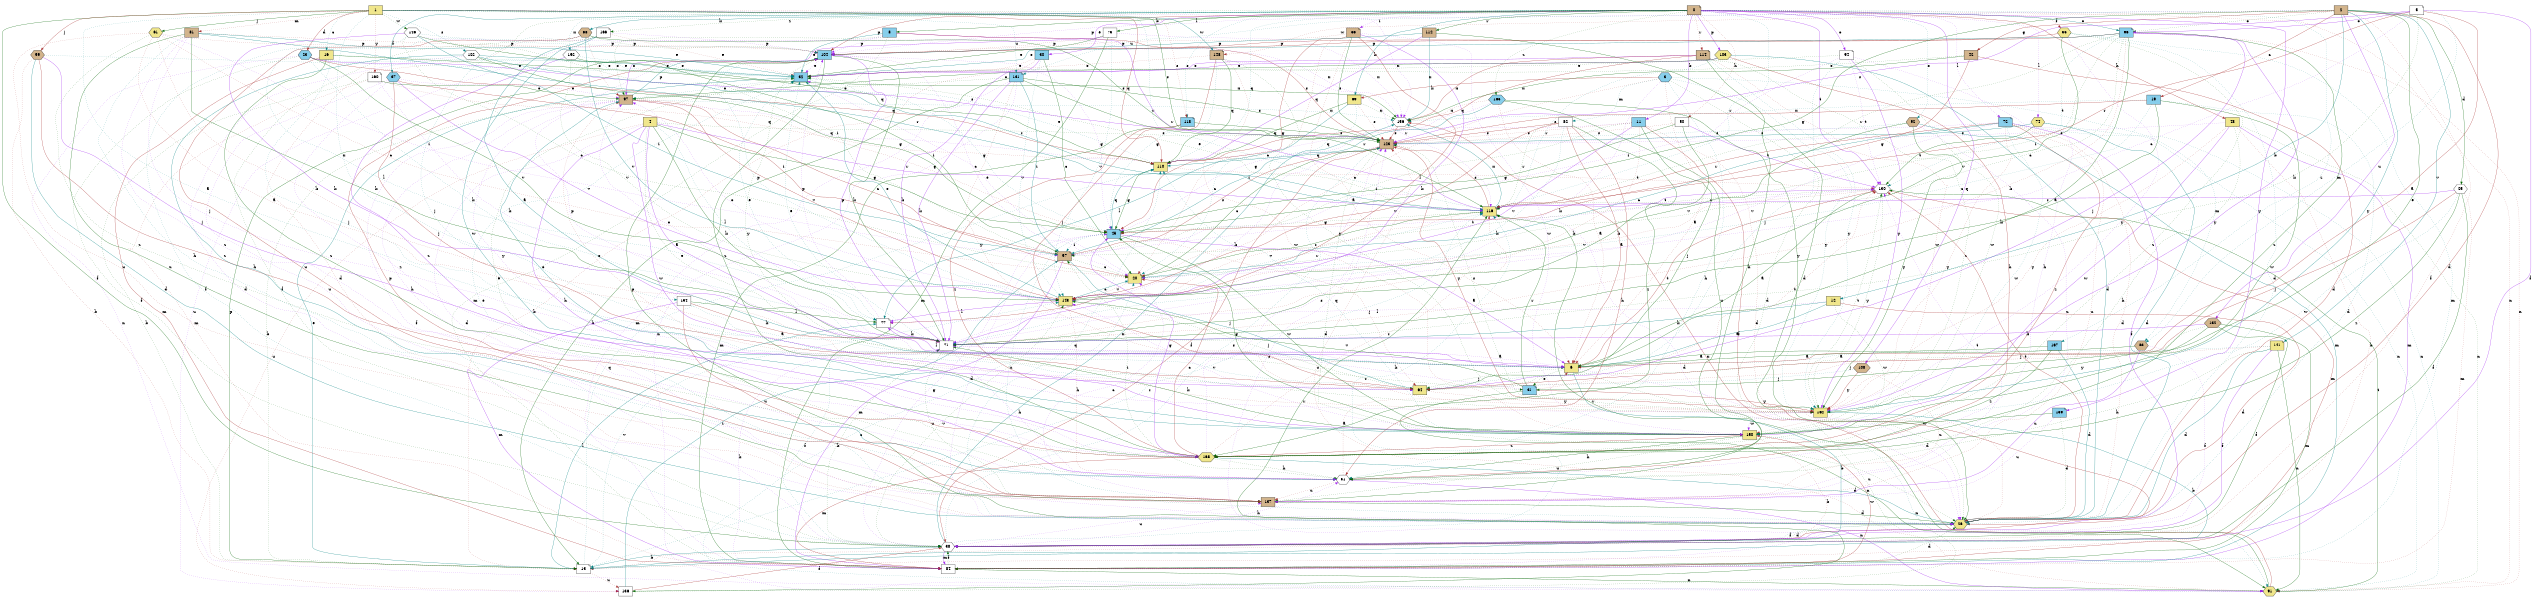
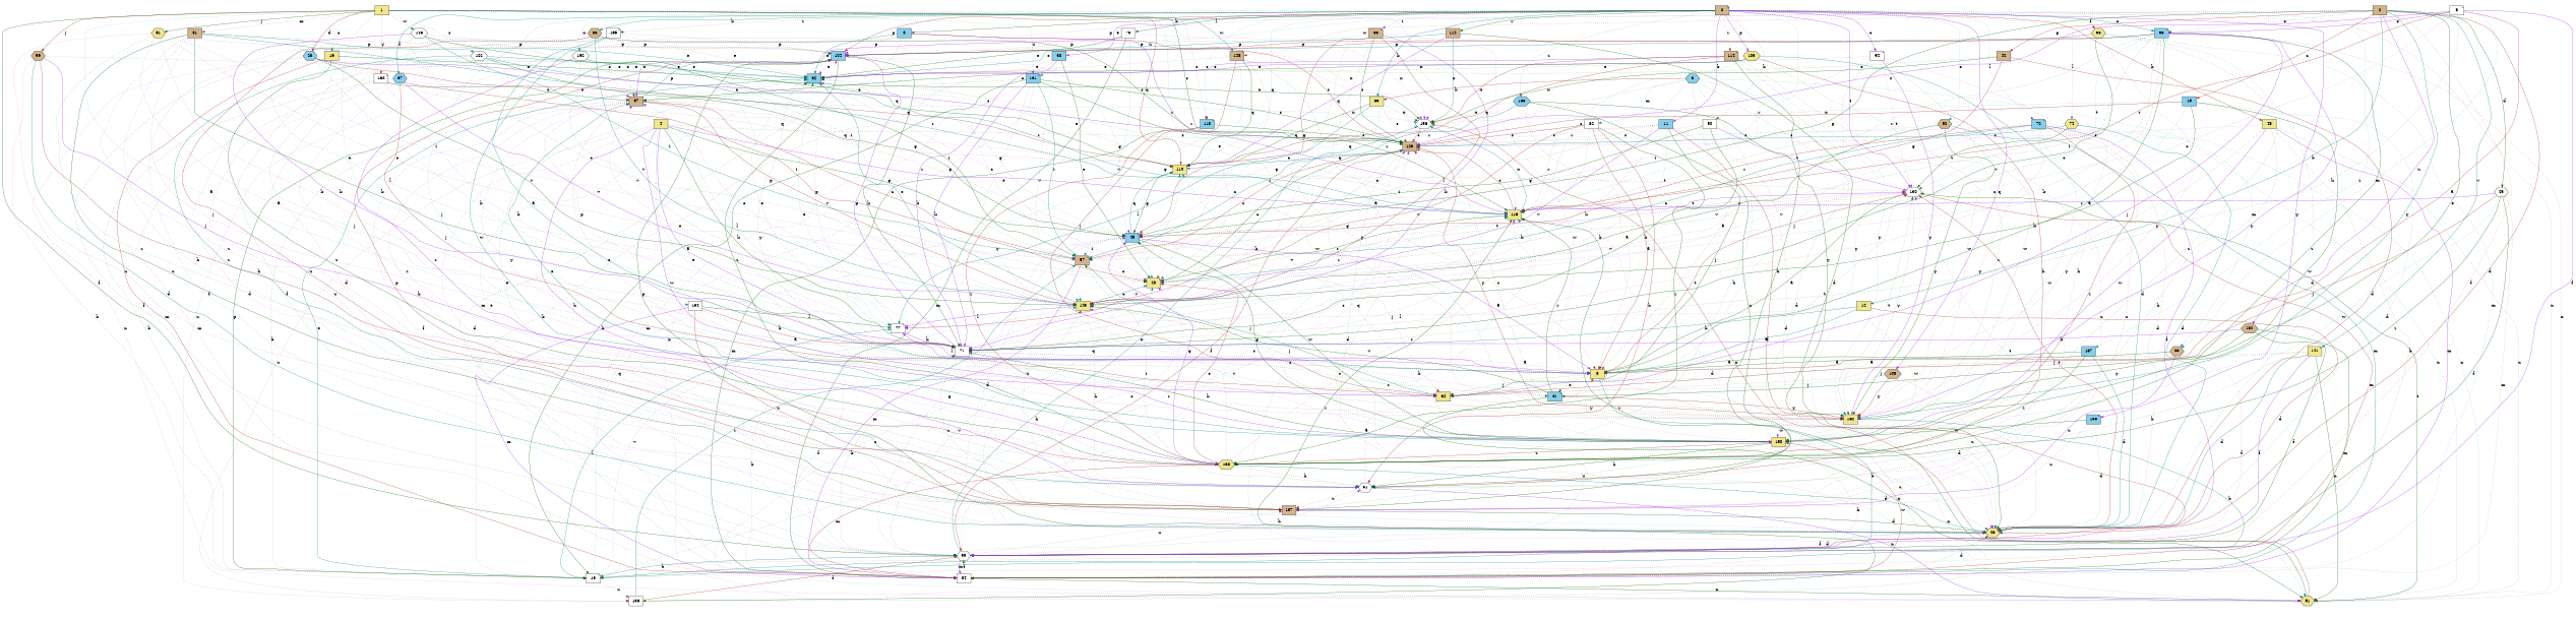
  strict digraph {
    node [fillcolor=khaki shape=box style=filled]
    edge [color=darkgreen style=dotted]
    0 [fillcolor=tan shape=note]
    8 [fillcolor=skyblue]
    11 [fillcolor=skyblue]
    30 [fillcolor=skyblue]
    35 [shape=hexagon]
    37 [fillcolor=skyblue shape=hexagon]
    48
    50 [fillcolor=white]
    56 [fillcolor=tan shape=note]
    57 [fillcolor=tan shape=note]
    68 [fillcolor=tan shape=hexagon]
    69
    72 [fillcolor=skyblue shape=note]
    73 [fillcolor=white]
    74 [shape=hexagon]
    91 [shape=hexagon]
    92 [fillcolor=tan shape=hexagon]
    94 [fillcolor=white shape=note]
    96 [fillcolor=skyblue shape=note]
    103 [shape=hexagon]
    104 [fillcolor=skyblue]
    108 [fillcolor=tan shape=hexagon]
    110
    112 [fillcolor=tan]
    114 [fillcolor=tan shape=note]
    116 [shape=note]
    118 [fillcolor=skyblue shape=note]
    130 [fillcolor=white shape=hexagon]
    152 [fillcolor=white shape=hexagon]
    159 [fillcolor=skyblue shape=note]
    165 [fillcolor=skyblue shape=hexagon]
    166 [fillcolor=white shape=note]
    167 [fillcolor=skyblue]
    123 [fillcolor=tan]
    136 [fillcolor=white]
    32 [fillcolor=skyblue]
    84 [fillcolor=white]
    97 [fillcolor=tan]
    38 [fillcolor=white shape=hexagon]
    26 [shape=hexagon]
    71 [fillcolor=white]
    64
    143
    20 [shape=note]
    13 [fillcolor=white shape=note]
    162
    168 [shape=hexagon]
    137 [fillcolor=tan]
    51 [fillcolor=white shape=hexagon]
    150
    45 [fillcolor=skyblue shape=note]
    6
    77 [fillcolor=white shape=note]
    156 [fillcolor=white shape=hexagon]
    1
    16
    23 [fillcolor=skyblue shape=hexagon]
    59 [fillcolor=tan shape=hexagon]
    61 [shape=hexagon]
    81 [fillcolor=tan]
    122 [fillcolor=white shape=hexagon]
    131 [fillcolor=skyblue shape=note]
    146 [fillcolor=white shape=hexagon]
    148 [fillcolor=tan shape=note]
    154 [fillcolor=white]
    160 [fillcolor=white shape=note]
    31 [fillcolor=skyblue shape=note]
    2 [fillcolor=tan]
    12
    19 [fillcolor=skyblue]
    25 [fillcolor=white shape=hexagon]
    42 [fillcolor=tan]
    132 [fillcolor=tan shape=hexagon]
    141 [shape=note]
    3 [fillcolor=skyblue shape=hexagon]
    82 [fillcolor=white]
    83 [fillcolor=tan shape=hexagon]
    4
    5 [fillcolor=white shape=note]
    0 -> 8 [label=b style=solid]
    0 -> 11 [color=purple label=b style=solid]
    0 -> 30 [color=purple label=e style=solid]
    0 -> 35 [color=brown label=f]
    0 -> 37 [color=teal label=f style=solid]
    0 -> 48 [color=brown label=h style=solid]
    0 -> 50 [color=brown label=h]
    0 -> 56 [color=purple label=i]
    0 -> 57 [label=i]
    0 -> 68 [color=teal label=k style=solid]
    0 -> 69 [color=teal label=k style=solid]
    0 -> 72 [color=purple label=l]
    0 -> 73 [label=l style=solid]
    0 -> 74 [color=purple label=l]
    0 -> 91 [color=brown label=n]
    0 -> 92 [color=teal label=o]
    0 -> 94 [color=purple label=o style=solid]
    0 -> 96 [color=teal label=o style=solid]
    0 -> 103 [color=purple label=p style=solid]
    0 -> 104 [color=brown label=p style=solid]
    0 -> 108 [color=purple label=q style=solid]
    0 -> 110 [color=teal label=q]
    0 -> 112 [label=r style=solid]
    0 -> 114 [color=brown label=r]
    0 -> 116 [color=teal label=r]
    0 -> 118 [color=teal label=s]
    0 -> 130 [color=purple label=t style=solid]
    0 -> 152 [color=teal label=x]
    0 -> 159 [color=purple label=y style=solid]
    0 -> 165 [label=z]
    0 -> 166 [label=z]
    0 -> 167 [color=teal label=z]
    8 -> 104 [color=purple label=p]
    8 -> 116 [color=purple label=r style=solid]
    8 -> 123 [color=brown label=s style=solid]
    8 -> 136 [color=purple label=u]
    8 -> 32 [color=teal label=e style=solid]
    8 -> 84 [label=m]
    8 -> 97 [label=o]
    11 -> 57 [label=i]
    11 -> 110 [color=purple label=q]
    11 -> 123 [color=brown label=s]
    11 -> 38 [color=brown label=f style=solid]
    11 -> 26 [color=brown label=d]
    11 -> 71 [color=brown label=k]
    11 -> 64 [label=j style=solid]
    11 -> 143 [color=purple label=v style=solid]
    30 -> 32 [color=brown label=e]
    30 -> 71 [color=purple label=k style=solid]
    30 -> 143 [color=teal label=v]
    30 -> 20 [label=c style=solid]
    30 -> 13 [color=brown label=b]
    35 -> 104 [color=brown label=p style=solid]
    35 -> 84 [color=teal label=m]
    35 -> 26 [color=teal label=d]
    35 -> 143 [label=v style=solid]
    35 -> 162 [color=purple label=y]
    35 -> 168 [label=z]
    37 -> 57 [color=brown label=i style=solid]
    37 -> 97 [color=purple label=o]
    37 -> 64 [color=brown label=j style=solid]
    37 -> 143 [color=purple label=v style=solid]
    37 -> 168 [color=purple label=z]
    37 -> 137 [color=purple label=u]
    48 -> 91 [label=n]
    48 -> 123 [color=purple label=s]
    48 -> 84 [color=purple label=m style=solid]
    48 -> 13 [color=brown label=b]
    48 -> 162 [color=brown label=y]
    48 -> 51 [label=h]
    48 -> 150 [color=purple label=w style=solid]
    50 -> 130 [color=purple label=t style=solid]
    50 -> 123 [color=brown label=s]
    50 -> 71 [label=k style=solid]
    50 -> 45 [label=g style=solid]
    56 -> 104 [color=brown label=p]
    56 -> 123 [label=s style=solid]
    56 -> 71 [color=purple label=k style=solid]
    56 -> 20 [color=brown label=c]
    56 -> 150 [color=purple label=w]
    56 -> 45 [color=brown label=g style=solid]
    56 -> 6 [color=brown label=a]
    56 -> 77 [color=brown label=l style=solid]
    57 -> 130 [color=purple label=t]
    57 -> 123 [color=brown label=s style=solid]
    57 -> 84 [color=purple label=m style=solid]
    57 -> 64 [color=teal label=j style=solid]
    57 -> 20 [label=c]
    68 -> 104 [label=p]
    68 -> 123 [label=s style=solid]
    68 -> 97 [color=brown label=o]
    68 -> 38 [color=teal label=f]
    68 -> 64 [color=teal label=j]
    68 -> 143 [color=teal label=v style=solid]
    68 -> 137 [color=brown label=u style=solid]
    69 -> 110 [label=q style=solid]
    69 -> 123 [color=brown label=s]
    69 -> 20 [color=teal label=c]
    69 -> 77 [color=teal label=l style=solid]
    69 -> 156 [label=x]
    72 -> 91 [color=teal label=n]
    72 -> 116 [color=brown label=r style=solid]
    72 -> 123 [color=purple label=s]
    72 -> 38 [color=purple label=f style=solid]
    72 -> 26 [color=brown label=d]
    72 -> 143 [color=purple label=v]
    72 -> 20 [color=teal label=c style=solid]
    72 -> 162 [color=brown label=y]
    72 -> 168 [color=brown label=z style=solid]
    72 -> 137 [color=brown label=u]
    72 -> 150 [color=teal label=w]
    73 -> 104 [color=brown label=p]
    73 -> 32 [label=e style=solid]
    73 -> 84 [label=m style=solid]
    73 -> 97 [color=purple label=o style=solid]
    73 -> 143 [color=teal label=v]
    73 -> 156 [color=purple label=x]
    74 -> 91 [color=teal label=n]
    74 -> 130 [label=t style=solid]
    74 -> 123 [color=teal label=s style=solid]
    74 -> 26 [color=teal label=d style=solid]
    91 -> 116 [label=r style=solid]
    91 -> 130 [label=t style=solid]
    91 -> 123 [color=brown label=s]
    91 -> 20 [color=teal label=c]
    91 -> 156 [color=brown label=x style=solid]
    92 -> 123 [color=teal label=s]
    92 -> 84 [color=teal label=m style=solid]
    92 -> 143 [label=v style=solid]
    92 -> 162 [label=y style=solid]
    92 -> 137 [color=purple label=u]
    94 -> 57 [color=purple label=i]
    94 -> 130 [color=purple label=t]
    94 -> 32 [label=e]
    94 -> 64 [color=teal label=j]
    94 -> 162 [color=purple label=y style=solid]
    94 -> 51 [color=purple label=h]
    94 -> 150 [label=w]
    96 -> 57 [label=i]
    96 -> 91 [color=brown label=n]
    96 -> 104 [color=brown label=p style=solid]
    96 -> 116 [label=r]
    96 -> 130 [color=teal label=t]
    96 -> 32 [color=teal label=e style=solid]
    96 -> 71 [color=brown label=k]
    96 -> 64 [color=purple label=j style=solid]
    96 -> 20 [label=c]
    96 -> 162 [color=purple label=y style=solid]
    96 -> 168 [label=z style=solid]
    96 -> 6 [label=a style=solid]
    103 -> 116 [color=teal label=r]
    103 -> 32 [color=purple label=e style=solid]
    103 -> 97 [label=o style=solid]
    103 -> 26 [color=teal label=d style=solid]
    103 -> 51 [color=brown label=h style=solid]
    104 -> 32 [color=purple label=e]
    104 -> 71 [label=k style=solid]
    104 -> 20 [color=purple label=c]
    104 -> 162 [label=y]
    104 -> 168 [label=z style=solid]
    104 -> 45 [color=purple label=g]
    108 -> 64 [color=teal label=j]
    108 -> 162 [color=brown label=y style=solid]
    108 -> 137 [color=brown label=u]
    110 -> 130 [color=brown label=t]
    110 -> 32 [color=teal label=e]
    110 -> 45 [label=g style=solid]
    112 -> 104 [color=teal label=p style=solid]
    112 -> 110 [color=purple label=q style=solid]
    112 -> 26 [label=d style=solid]
    112 -> 156 [color=teal label=x style=solid]
    114 -> 110 [color=brown label=q style=solid]
    114 -> 32 [color=purple label=e style=solid]
    114 -> 162 [color=teal label=y]
    114 -> 168 [label=z]
    114 -> 51 [label=h style=solid]
    114 -> 150 [color=brown label=w]
    114 -> 156 [color=brown label=x style=solid]
    116 -> 130 [color=purple label=t style=solid]
    116 -> 123 [color=brown label=s style=solid]
    116 -> 32 [label=e]
    116 -> 26 [color=purple label=d]
    116 -> 143 [color=brown label=v]
    116 -> 45 [label=g]
    116 -> 156 [color=teal label=x style=solid]
    118 -> 123 [label=s style=solid]
    118 -> 84 [label=m style=solid]
    118 -> 168 [color=brown label=z style=solid]
    130 -> 116 [label=r]
    130 -> 84 [color=brown label=m style=solid]
    130 -> 143 [color=brown label=v]
    130 -> 162 [label=y]
    130 -> 6 [label=a style=solid]
    152 -> 57 [label=i style=solid]
    152 -> 32 [color=teal label=e]
    152 -> 143 [label=v]
    152 -> 168 [color=purple label=z style=solid]
    159 -> 26 [label=d]
    159 -> 137 [color=purple label=u]
    159 -> 150 [label=w style=solid]
    165 -> 57 [color=teal label=i style=solid]
    165 -> 162 [label=y style=solid]
    165 -> 137 [label=u style=solid]
    165 -> 45 [color=purple label=g]
    165 -> 6 [color=brown label=a]
    165 -> 156 [color=brown label=x]
    166 -> 104 [color=purple label=p]
    166 -> 32 [color=brown label=e]
    166 -> 38 [label=f]
    166 -> 26 [color=brown label=d]
    166 -> 150 [color=teal label=w style=solid]
    166 -> 6 [color=teal label=a style=solid]
    167 -> 26 [color=teal label=d style=solid]
    167 -> 168 [label=z style=solid]
    167 -> 6 [label=a style=solid]
    123 -> 110 [color=teal label=q style=solid]
    123 -> 38 [color=brown label=f style=solid]
    123 -> 26 [label=d]
    123 -> 71 [color=purple label=k]
    123 -> 20 [label=c style=solid]
    123 -> 162 [color=brown label=y style=solid]
    136 -> 57 [color=teal label=i style=solid]
    136 -> 116 [label=r style=solid]
    136 -> 38 [color=brown label=f style=solid]
    32 -> 97 [color=teal label=o]
    32 -> 45 [color=teal label=g]
    84 -> 91 [label=n style=solid]
    84 -> 123 [color=purple label=s]
    84 -> 38 [label=f]
    84 -> 26 [label=d]
    84 -> 71 [color=purple label=k]
    84 -> 150 [color=brown label=w style=solid]
    97 -> 104 [color=teal label=p style=solid]
    97 -> 110 [color=purple label=q]
    97 -> 38 [color=purple label=f]
    97 -> 143 [color=brown label=v style=solid]
    97 -> 20 [color=brown label=c style=solid]
    97 -> 13 [label=b]
    97 -> 162 [color=purple label=y]
    97 -> 51 [color=purple label=h]
    97 -> 45 [color=brown label=g]
    97 -> 156 [color=teal label=x]
    38 -> 116 [color=teal label=r]
    38 -> 123 [color=teal label=s]
    38 -> 84 [color=purple label=m style=solid]
    38 -> 26 [label=d]
    38 -> 71 [label=k]
    38 -> 143 [label=v]
    38 -> 13 [color=teal label=b style=solid]
    38 -> 137 [color=purple label=u]
    38 -> 51 [color=purple label=h]
    38 -> 45 [color=purple label=g]
    38 -> 156 [color=teal label=x style=solid]
    26 -> 104 [label=p style=solid]
    26 -> 110 [color=teal label=q]
    26 -> 130 [color=brown label=t style=solid]
    26 -> 32 [color=teal label=e]
    26 -> 38 [color=teal label=f]
    71 -> 104 [color=purple label=p style=solid]
    71 -> 32 [color=teal label=e]
    71 -> 97 [color=purple label=o]
    71 -> 38 [color=teal label=f]
    71 -> 137 [label=u]
    71 -> 51 [color=purple label=h]
    71 -> 6 [color=purple label=a]
    64 -> 162 [color=brown label=y]
    143 -> 104 [color=teal label=p]
    143 -> 116 [color=teal label=r]
    143 -> 32 [color=teal label=e style=solid]
    143 -> 97 [color=purple label=o]
    143 -> 64 [label=j]
    143 -> 20 [color=teal label=c style=solid]
    143 -> 51 [color=brown label=h]
    143 -> 77 [color=purple label=l style=solid]
    20 -> 116 [label=r style=solid]
    20 -> 32 [color=purple label=e]
    20 -> 143 [color=brown label=v]
    13 -> 104 [label=p style=solid]
    13 -> 110 [color=teal label=q]
    13 -> 116 [color=teal label=r]
    13 -> 136 [color=brown label=u]
    13 -> 32 [color=teal label=e style=solid]
    13 -> 143 [color=teal label=v]
    13 -> 77 [color=teal label=l style=solid]
    162 -> 130 [label=t]
    162 -> 123 [label=s]
    162 -> 97 [color=brown label=o]
    162 -> 13 [color=teal label=b style=solid]
    162 -> 150 [color=purple label=w]
    168 -> 116 [color=brown label=r]
    168 -> 123 [color=purple label=s]
    168 -> 84 [color=brown label=m style=solid]
    168 -> 26 [color=teal label=d style=solid]
    168 -> 20 [color=brown label=c style=solid]
    168 -> 51 [label=h]
    168 -> 45 [color=purple label=g style=solid]
    137 -> 104 [color=brown label=p style=solid]
    137 -> 130 [color=purple label=t]
    137 -> 26 [label=d style=solid]
    137 -> 20 [color=purple label=c]
    51 -> 57 [label=i]
    51 -> 91 [color=purple label=n style=solid]
    51 -> 32 [label=e]
    51 -> 137 [color=brown label=u]
    51 -> 6 [color=brown label=a]
    150 -> 91 [color=teal label=n]
    150 -> 110 [color=teal label=q]
    150 -> 97 [color=teal label=o style=solid]
    150 -> 71 [label=k style=solid]
    150 -> 143 [color=purple label=v]
    150 -> 13 [color=brown label=b]
    150 -> 168 [color=brown label=z style=solid]
    150 -> 137 [label=u]
    150 -> 51 [label=h style=solid]
    150 -> 45 [label=g style=solid]
    45 -> 57 [color=teal label=i]
    45 -> 110 [color=teal label=q style=solid]
    45 -> 26 [color=purple label=d]
    45 -> 64 [color=brown label=j]
    45 -> 137 [color=teal label=u]
    45 -> 150 [label=w style=solid]
    45 -> 6 [color=purple label=a style=solid]
    6 -> 104 [color=purple label=p]
    6 -> 130 [color=brown label=t style=solid]
    6 -> 136 [label=u]
    6 -> 26 [color=purple label=d]
    6 -> 64 [label=j]
    6 -> 13 [color=teal label=b style=solid]
    6 -> 77 [color=purple label=l style=solid]
    6 -> 31 [label=e]
    77 -> 104 [color=purple label=p]
    77 -> 32 [color=teal label=e]
    77 -> 71 [color=purple label=k style=solid]
    156 -> 123 [color=brown label=s style=solid]
    1 -> 110 [color=brown label=q style=solid]
    1 -> 116 [color=teal label=r]
    1 -> 118 [color=brown label=s]
    1 -> 123 [label=s style=solid]
    1 -> 38 [label=f style=solid]
    1 -> 6 [color=teal label=a]
    1 -> 156 [color=purple label=x]
    1 -> 16 [color=teal label=c]
    1 -> 23 [color=brown label=d style=solid]
    1 -> 59 [color=brown label=j style=solid]
    1 -> 61 [label=j style=solid]
    1 -> 81 [color=brown label=m]
    1 -> 122 [color=teal label=s]
    1 -> 131 [color=teal label=u]
    1 -> 146 [label=w]
    1 -> 148 [color=teal label=w style=solid]
    1 -> 154 [color=teal label=x]
    1 -> 160 [color=brown label=y]
    16 -> 32 [color=teal label=e]
    16 -> 84 [color=brown label=m style=solid]
    16 -> 64 [color=teal label=j]
    16 -> 168 [label=z style=solid]
    16 -> 156 [label=x style=solid]
    23 -> 91 [color=purple label=n]
    23 -> 110 [color=brown label=q style=solid]
    23 -> 123 [color=purple label=s style=solid]
    23 -> 32 [color=teal label=e]
    23 -> 38 [label=f]
    23 -> 71 [color=teal label=k]
    23 -> 143 [label=v style=solid]
    59 -> 32 [color=teal label=e]
    59 -> 26 [color=teal label=d style=solid]
    59 -> 64 [color=purple label=j style=solid]
    59 -> 13 [color=brown label=b]
    59 -> 168 [color=brown label=z style=solid]
    61 -> 57 [color=purple label=i]
    61 -> 104 [color=brown label=p]
    61 -> 71 [color=brown label=k]
    61 -> 20 [color=brown label=c]
    61 -> 168 [label=z]
    61 -> 137 [color=brown label=u]
    61 -> 6 [color=brown label=a]
    81 -> 104 [color=brown label=p]
    81 -> 116 [color=teal label=r style=solid]
    81 -> 32 [color=teal label=e style=solid]
    81 -> 71 [label=k style=solid]
    81 -> 64 [color=purple label=j]
    81 -> 168 [color=purple label=z]
    81 -> 137 [label=u style=solid]
    81 -> 51 [color=teal label=h]
    122 -> 116 [color=teal label=r style=solid]
    122 -> 32 [color=teal label=e style=solid]
    122 -> 26 [color=purple label=d]
    122 -> 51 [color=teal label=h style=solid]
    122 -> 45 [label=g style=solid]
    131 -> 57 [color=teal label=i style=solid]
    131 -> 91 [color=purple label=n]
    131 -> 116 [label=r style=solid]
    131 -> 123 [label=s style=solid]
    131 -> 84 [color=purple label=m]
    131 -> 97 [label=o]
    131 -> 71 [color=purple label=k style=solid]
    131 -> 13 [label=b style=solid]
    131 -> 162 [color=brown label=y]
    146 -> 57 [color=teal label=i style=solid]
    146 -> 104 [color=teal label=p]
    146 -> 110 [label=q style=solid]
    146 -> 71 [color=purple label=k style=solid]
    146 -> 20 [label=c]
    146 -> 77 [color=teal label=l]
    146 -> 156 [color=purple label=x]
    148 -> 110 [label=q style=solid]
    148 -> 116 [color=purple label=r]
    148 -> 32 [color=brown label=e]
    148 -> 64 [color=brown label=j style=solid]
    148 -> 162 [label=y]
    148 -> 150 [color=brown label=w]
-   148 -> 45 [color=teal label=g]
+   148 -> 20 [color=teal label=g]
    154 -> 84 [color=purple label=m style=solid]
    154 -> 71 [color=brown label=k style=solid]
    154 -> 137 [color=brown label=u style=solid]
    154 -> 6 [color=teal label=a]
    154 -> 77 [label=l style=solid]
    160 -> 110 [color=brown label=q]
    160 -> 84 [color=brown label=m]
    160 -> 97 [label=o style=solid]
    160 -> 71 [color=purple label=k]
    160 -> 13 [label=b]
    31 -> 91 [label=n style=solid]
    31 -> 116 [label=r style=solid]
    31 -> 130 [color=brown label=t]
    31 -> 71 [color=purple label=k]
    31 -> 143 [label=v style=solid]
    31 -> 162 [color=brown label=y style=solid]
    2 -> 96 [label=o]
    2 -> 104 [color=purple label=p]
    2 -> 38 [color=brown label=f]
    2 -> 26 [color=brown label=d style=solid]
    2 -> 162 [color=teal label=y style=solid]
    2 -> 45 [label=g style=solid]
    2 -> 131 [color=teal label=u]
    2 -> 148 [color=brown label=w]
    2 -> 31 [label=e style=solid]
    2 -> 12 [color=teal label=b style=solid]
    2 -> 19 [color=brown label=c style=solid]
    2 -> 25 [label=d style=solid]
    2 -> 42 [color=brown label=g style=solid]
    2 -> 132 [color=purple label=u style=solid]
    2 -> 141 [color=teal label=v style=solid]
    12 -> 26 [color=brown label=d style=solid]
    12 -> 71 [color=teal label=k style=solid]
    12 -> 150 [label=w]
    12 -> 6 [color=teal label=a style=solid]
    12 -> 77 [color=purple label=l]
    19 -> 123 [color=brown label=s style=solid]
    19 -> 26 [color=teal label=d]
    19 -> 71 [label=k style=solid]
    19 -> 20 [color=teal label=c]
    19 -> 150 [label=w style=solid]
    19 -> 156 [color=teal label=x]
    25 -> 116 [color=purple label=r style=solid]
    25 -> 84 [color=brown label=m]
    25 -> 38 [label=f style=solid]
    25 -> 64 [color=brown label=j style=solid]
    25 -> 168 [label=z style=solid]
    25 -> 150 [color=teal label=w]
    42 -> 32 [label=e]
    42 -> 26 [color=brown label=d style=solid]
    42 -> 45 [color=brown label=g style=solid]
    42 -> 156 [label=x style=solid]
    132 -> 84 [label=m style=solid]
    132 -> 38 [label=f style=solid]
    132 -> 71 [color=purple label=k style=solid]
    132 -> 64 [label=j]
    132 -> 162 [label=y style=solid]
    141 -> 91 [label=n style=solid]
    141 -> 38 [color=purple label=f style=solid]
    141 -> 26 [color=teal label=d style=solid]
    141 -> 64 [color=brown label=j]
    141 -> 51 [label=h]
    141 -> 6 [color=teal label=a]
    3 -> 69 [color=brown label=k style=solid]
    3 -> 26 [label=d]
    3 -> 71 [color=purple label=k]
    3 -> 20 [color=brown label=c]
    3 -> 162 [color=teal label=y]
    3 -> 51 [color=teal label=h]
    3 -> 6 [color=brown label=a]
    3 -> 82 [color=teal label=m]
    3 -> 83 [color=teal label=m]
    82 -> 116 [label=r]
    82 -> 123 [color=brown label=s style=solid]
    82 -> 71 [color=teal label=k]
    82 -> 143 [color=brown label=v style=solid]
    82 -> 168 [label=z style=solid]
    82 -> 51 [color=brown label=h style=solid]
    82 -> 6 [color=brown label=a style=solid]
    83 -> 38 [color=purple label=f]
    83 -> 137 [color=purple label=u style=solid]
    83 -> 6 [label=a style=solid]
    4 -> 116 [color=purple label=r style=solid]
    4 -> 123 [label=s]
    4 -> 136 [color=brown label=u]
    4 -> 26 [color=purple label=d]
    4 -> 71 [label=k style=solid]
    4 -> 51 [color=purple label=h style=solid]
    4 -> 150 [color=purple label=w style=solid]
    4 -> 45 [label=g style=solid]
    4 -> 6 [color=purple label=a style=solid]
    4 -> 77 [color=teal label=l]
    4 -> 31 [label=e]
    5 -> 96 [color=purple label=o style=solid]
    5 -> 116 [color=brown label=r style=solid]
    5 -> 123 [color=purple label=s style=solid]
    5 -> 38 [color=purple label=f style=solid]
    5 -> 71 [label=k]
    5 -> 20 [color=purple label=c]
    5 -> 6 [color=brown label=a style=solid]
    5 -> 83 [color=teal label=m]
  }
